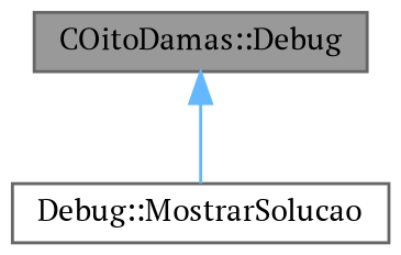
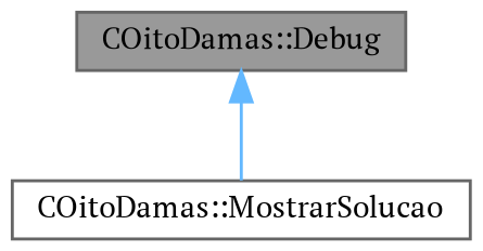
  digraph {
    rankdir=TB
    fontname="PT Serif"
    node [fontname="PT Serif" fontsize=10 shape=box style=filled]
    n1 [color=gray40 fillcolor=grey60 fontcolor=black height=0.2 label="COitoDamas::Debug" width=0.4]
-   n2 [color=grey40 fillcolor=white height=0.2 label="Debug::MostrarSolucao" width=0.4]
+   n2 [color=grey40 fillcolor=white height=0.2 label="COitoDamas::MostrarSolucao" width=0.4]
    n1 -> n2 [color=steelblue1 dir=back fontname="PT Serif" fontsize=10 labelfontname=Helvetica labelfontsize=10 style=solid]
  }
